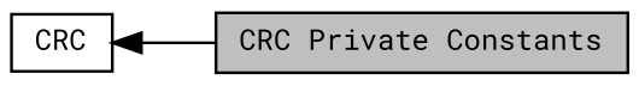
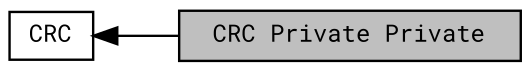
  digraph {
    rankdir=LR
    fontname="Roboto Mono"
    node [color=black fontname="Roboto Mono" fontsize=10 shape=record style=filled]
-   n1 [fillcolor=grey75 fontcolor=black height=0.2 label="CRC Private Constants" width=0.4]
+   n1 [fillcolor=grey75 fontcolor=black height=0.2 label="CRC Private Private" width=0.4]
    n2 [fillcolor=white height=0.2 label=CRC width=0.4]
    n2 -> n1 [dir=back fontname="Roboto Mono" fontsize=10 labelfontname=Helvetica labelfontsize=10 shape=plaintext style=solid]
  }
